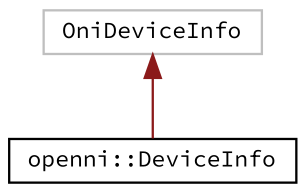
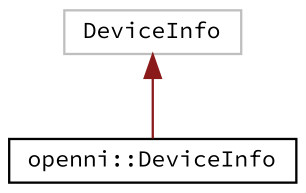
  digraph {
    rankdir=TB
    fontname="Source Code Pro"
    node [fillcolor=white fontname="Source Code Pro" fontsize=10 shape=record style=filled]
-   n1 [color=grey75 height=0.2 label=OniDeviceInfo width=0.4]
+   n1 [color=grey75 height=0.2 label=DeviceInfo width=0.4]
    n2 [color=black height=0.2 label="openni::DeviceInfo" width=0.4]
    n1 -> n2 [color=firebrick4 dir=back fontname="Source Code Pro" fontsize=10 labelfontname=FreeSans labelfontsize=10 style=solid]
  }
